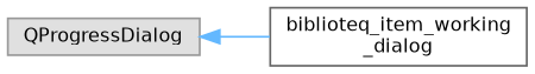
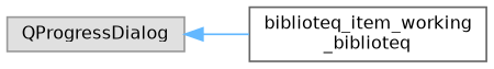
  digraph {
    rankdir=LR
    node [fontname=Helvetica fontsize=10 shape=box style=filled]
    n1 [color=grey60 fillcolor="#E0E0E0" height=0.2 label=QProgressDialog width=0.4]
-   n2 [color=grey40 fillcolor=white height=0.2 label="biblioteq_item_working\l_dialog" width=0.4]
+   n2 [color=grey40 fillcolor=white height=0.2 label="biblioteq_item_working\l_biblioteq" width=0.4]
    n1 -> n2 [color=steelblue1 dir=back fontname=Helvetica fontsize=10 labelfontname=Helvetica labelfontsize=10 style=solid]
  }
